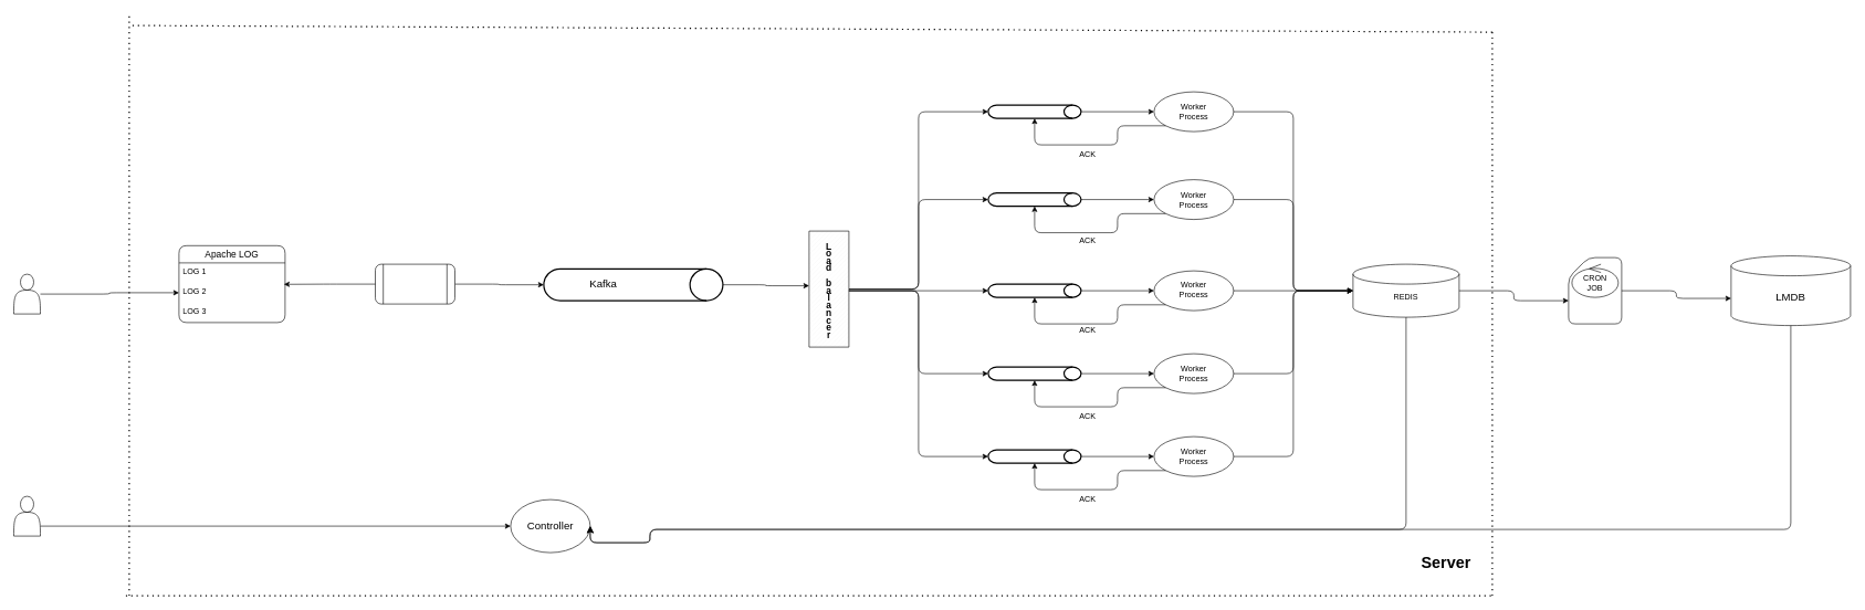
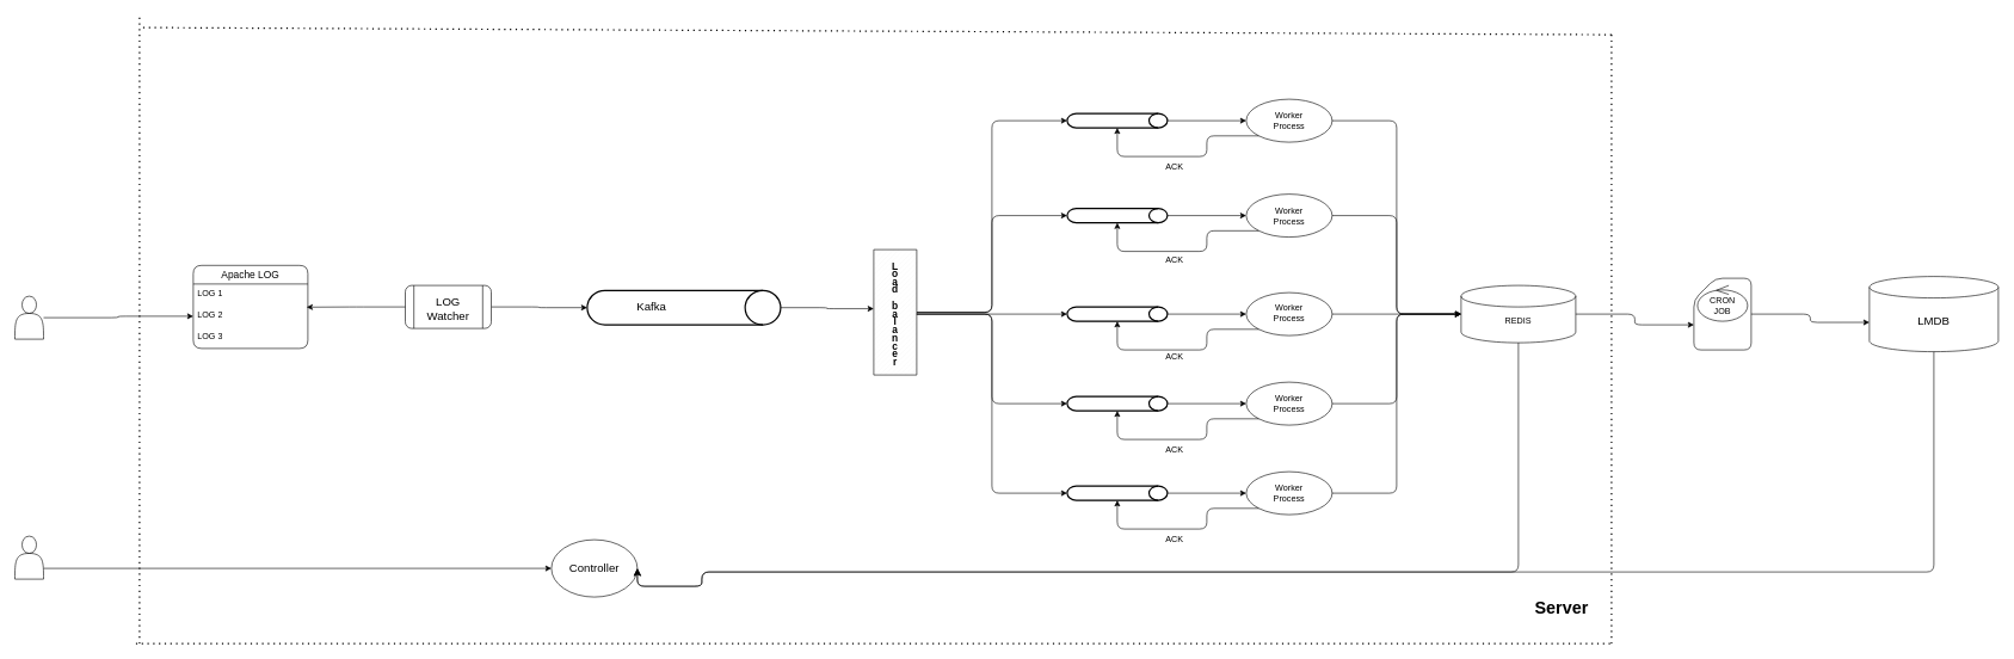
  <mxCell id="0" />
  <mxCell id="1" parent="0" />
  <mxCell id="2" style="edgeStyle=orthogonalEdgeStyle;rounded=1;orthogonalLoop=1;jettySize=auto;html=1;entryX=0;entryY=0.5;entryDx=0;entryDy=0;entryPerimeter=0;labelBackgroundColor=none;fontColor=default;" parent="1" source="4" target="15" edge="1"><mxGeometry relative="1" as="geometry" /></mxCell>
  <mxCell id="3" style="edgeStyle=orthogonalEdgeStyle;rounded=1;orthogonalLoop=1;jettySize=auto;html=1;entryX=0;entryY=0.5;entryDx=0;entryDy=0;entryPerimeter=0;labelBackgroundColor=none;fontColor=default;" parent="1" source="4" target="17" edge="1"><mxGeometry relative="1" as="geometry" /></mxCell>
  <mxCell id="4" value="" style="verticalLabelPosition=bottom;verticalAlign=top;html=1;shape=mxgraph.basic.patternFillRect;fillStyle=diag;step=5;fillStrokeWidth=0.2;fillStrokeColor=#dddddd;labelBackgroundColor=none;rounded=1;" parent="1" vertex="1"><mxGeometry x="1219" y="348" width="60" height="175" as="geometry" /></mxCell>
  <mxCell id="5" style="edgeStyle=orthogonalEdgeStyle;rounded=1;orthogonalLoop=1;jettySize=auto;html=1;entryX=0;entryY=0.5;entryDx=0;entryDy=0;entryPerimeter=0;labelBackgroundColor=none;fontColor=default;" parent="1" source="8" target="19" edge="1"><mxGeometry relative="1" as="geometry" /></mxCell>
  <mxCell id="6" style="edgeStyle=orthogonalEdgeStyle;rounded=1;orthogonalLoop=1;jettySize=auto;html=1;entryX=0;entryY=0.5;entryDx=0;entryDy=0;entryPerimeter=0;labelBackgroundColor=none;fontColor=default;" parent="1" source="8" target="21" edge="1"><mxGeometry relative="1" as="geometry" /></mxCell>
  <mxCell id="7" style="edgeStyle=orthogonalEdgeStyle;rounded=1;orthogonalLoop=1;jettySize=auto;html=1;entryX=0;entryY=0.5;entryDx=0;entryDy=0;entryPerimeter=0;labelBackgroundColor=none;fontColor=default;" parent="1" source="8" target="23" edge="1"><mxGeometry relative="1" as="geometry" /></mxCell>
  <mxCell id="8" value="&lt;p style=&quot;line-height: 80%; font-size: 14px;&quot;&gt;&lt;b&gt;L&lt;br&gt;o&lt;br&gt;a&lt;br&gt;d&lt;br&gt;&lt;br&gt;b&lt;br&gt;a&lt;br&gt;l&lt;br&gt;a&lt;br&gt;n&lt;br&gt;c&lt;br&gt;e&lt;br&gt;r&lt;/b&gt;&lt;/p&gt;" style="text;html=1;strokeColor=none;fillColor=none;align=center;verticalAlign=middle;whiteSpace=wrap;rounded=1;labelBackgroundColor=none;" parent="1" vertex="1"><mxGeometry x="1219" y="423" width="60" height="30" as="geometry" /></mxCell>
  <mxCell id="9" value="" style="ellipse;whiteSpace=wrap;html=1;labelBackgroundColor=none;rounded=1;" parent="1" vertex="1"><mxGeometry x="1739" y="138" width="120" height="60" as="geometry" /></mxCell>
  <mxCell id="10" value="" style="ellipse;whiteSpace=wrap;html=1;labelBackgroundColor=none;rounded=1;" parent="1" vertex="1"><mxGeometry x="1739" y="270.5" width="120" height="60" as="geometry" /></mxCell>
  <mxCell id="11" value="" style="ellipse;whiteSpace=wrap;html=1;labelBackgroundColor=none;rounded=1;" parent="1" vertex="1"><mxGeometry x="1739" y="408" width="120" height="60" as="geometry" /></mxCell>
  <mxCell id="12" value="" style="ellipse;whiteSpace=wrap;html=1;labelBackgroundColor=none;rounded=1;" parent="1" vertex="1"><mxGeometry x="1739" y="533" width="120" height="60" as="geometry" /></mxCell>
  <mxCell id="13" value="" style="ellipse;whiteSpace=wrap;html=1;labelBackgroundColor=none;rounded=1;" parent="1" vertex="1"><mxGeometry x="1739" y="658" width="120" height="60" as="geometry" /></mxCell>
  <mxCell id="14" style="edgeStyle=orthogonalEdgeStyle;rounded=1;orthogonalLoop=1;jettySize=auto;html=1;entryX=0;entryY=0.5;entryDx=0;entryDy=0;labelBackgroundColor=none;fontColor=default;" parent="1" source="15" target="9" edge="1"><mxGeometry relative="1" as="geometry" /></mxCell>
  <mxCell id="15" value="" style="strokeWidth=2;html=1;shape=mxgraph.flowchart.direct_data;whiteSpace=wrap;labelBackgroundColor=none;rounded=1;" parent="1" vertex="1"><mxGeometry x="1489" y="158" width="140" height="20" as="geometry" /></mxCell>
  <mxCell id="16" style="edgeStyle=orthogonalEdgeStyle;rounded=1;orthogonalLoop=1;jettySize=auto;html=1;entryX=0;entryY=0.5;entryDx=0;entryDy=0;labelBackgroundColor=none;fontColor=default;" parent="1" source="17" target="10" edge="1"><mxGeometry relative="1" as="geometry" /></mxCell>
  <mxCell id="17" value="" style="strokeWidth=2;html=1;shape=mxgraph.flowchart.direct_data;whiteSpace=wrap;labelBackgroundColor=none;rounded=1;" parent="1" vertex="1"><mxGeometry x="1489" y="290.5" width="140" height="20" as="geometry" /></mxCell>
  <mxCell id="18" style="edgeStyle=orthogonalEdgeStyle;rounded=1;orthogonalLoop=1;jettySize=auto;html=1;entryX=0;entryY=0.5;entryDx=0;entryDy=0;labelBackgroundColor=none;fontColor=default;" parent="1" source="19" target="11" edge="1"><mxGeometry relative="1" as="geometry" /></mxCell>
  <mxCell id="19" value="" style="strokeWidth=2;html=1;shape=mxgraph.flowchart.direct_data;whiteSpace=wrap;labelBackgroundColor=none;rounded=1;" parent="1" vertex="1"><mxGeometry x="1489" y="428" width="140" height="20" as="geometry" /></mxCell>
  <mxCell id="20" style="edgeStyle=orthogonalEdgeStyle;rounded=1;orthogonalLoop=1;jettySize=auto;html=1;entryX=0;entryY=0.5;entryDx=0;entryDy=0;labelBackgroundColor=none;fontColor=default;" parent="1" source="21" target="12" edge="1"><mxGeometry relative="1" as="geometry" /></mxCell>
  <mxCell id="21" value="" style="strokeWidth=2;html=1;shape=mxgraph.flowchart.direct_data;whiteSpace=wrap;labelBackgroundColor=none;rounded=1;" parent="1" vertex="1"><mxGeometry x="1489" y="553" width="140" height="20" as="geometry" /></mxCell>
  <mxCell id="22" style="edgeStyle=orthogonalEdgeStyle;rounded=1;orthogonalLoop=1;jettySize=auto;html=1;entryX=0;entryY=0.5;entryDx=0;entryDy=0;labelBackgroundColor=none;fontColor=default;" parent="1" source="23" target="13" edge="1"><mxGeometry relative="1" as="geometry" /></mxCell>
  <mxCell id="23" value="" style="strokeWidth=2;html=1;shape=mxgraph.flowchart.direct_data;whiteSpace=wrap;labelBackgroundColor=none;rounded=1;" parent="1" vertex="1"><mxGeometry x="1489" y="678" width="140" height="20" as="geometry" /></mxCell>
  <mxCell id="24" value="Worker&lt;br&gt;Process" style="text;html=1;strokeColor=none;fillColor=none;align=center;verticalAlign=middle;whiteSpace=wrap;rounded=1;labelBackgroundColor=none;" parent="1" vertex="1"><mxGeometry x="1769" y="153" width="60" height="30" as="geometry" /></mxCell>
  <mxCell id="25" value="Worker&lt;br&gt;Process" style="text;html=1;strokeColor=none;fillColor=none;align=center;verticalAlign=middle;whiteSpace=wrap;rounded=1;labelBackgroundColor=none;" parent="1" vertex="1"><mxGeometry x="1769" y="285.5" width="60" height="30" as="geometry" /></mxCell>
  <mxCell id="26" value="Worker&lt;br&gt;Process" style="text;html=1;strokeColor=none;fillColor=none;align=center;verticalAlign=middle;whiteSpace=wrap;rounded=1;labelBackgroundColor=none;" parent="1" vertex="1"><mxGeometry x="1769" y="420.5" width="60" height="30" as="geometry" /></mxCell>
  <mxCell id="27" value="Worker&lt;br&gt;Process" style="text;html=1;strokeColor=none;fillColor=none;align=center;verticalAlign=middle;whiteSpace=wrap;rounded=1;labelBackgroundColor=none;" parent="1" vertex="1"><mxGeometry x="1769" y="548" width="60" height="30" as="geometry" /></mxCell>
  <mxCell id="28" value="Worker&lt;br&gt;Process" style="text;html=1;strokeColor=none;fillColor=none;align=center;verticalAlign=middle;whiteSpace=wrap;rounded=1;labelBackgroundColor=none;" parent="1" vertex="1"><mxGeometry x="1769" y="673" width="60" height="30" as="geometry" /></mxCell>
  <mxCell id="29" value="" style="shape=cylinder3;whiteSpace=wrap;html=1;boundedLbl=1;backgroundOutline=1;size=15;labelBackgroundColor=none;rounded=1;" parent="1" vertex="1"><mxGeometry x="2039" y="398" width="160" height="80" as="geometry" /></mxCell>
  <mxCell id="30" style="edgeStyle=orthogonalEdgeStyle;rounded=1;orthogonalLoop=1;jettySize=auto;html=1;entryX=0;entryY=0.5;entryDx=0;entryDy=0;entryPerimeter=0;labelBackgroundColor=none;fontColor=default;" parent="1" source="9" target="29" edge="1"><mxGeometry relative="1" as="geometry" /></mxCell>
  <mxCell id="31" style="edgeStyle=orthogonalEdgeStyle;rounded=1;orthogonalLoop=1;jettySize=auto;html=1;entryX=0;entryY=0.5;entryDx=0;entryDy=0;entryPerimeter=0;labelBackgroundColor=none;fontColor=default;" parent="1" source="10" target="29" edge="1"><mxGeometry relative="1" as="geometry" /></mxCell>
  <mxCell id="32" style="edgeStyle=orthogonalEdgeStyle;rounded=1;orthogonalLoop=1;jettySize=auto;html=1;entryX=0;entryY=0.5;entryDx=0;entryDy=0;entryPerimeter=0;labelBackgroundColor=none;fontColor=default;" parent="1" source="11" target="29" edge="1"><mxGeometry relative="1" as="geometry" /></mxCell>
  <mxCell id="33" style="edgeStyle=orthogonalEdgeStyle;rounded=1;orthogonalLoop=1;jettySize=auto;html=1;entryX=0;entryY=0.5;entryDx=0;entryDy=0;entryPerimeter=0;labelBackgroundColor=none;fontColor=default;" parent="1" source="12" target="29" edge="1"><mxGeometry relative="1" as="geometry" /></mxCell>
  <mxCell id="34" style="edgeStyle=orthogonalEdgeStyle;rounded=1;orthogonalLoop=1;jettySize=auto;html=1;entryX=0;entryY=0.5;entryDx=0;entryDy=0;entryPerimeter=0;labelBackgroundColor=none;fontColor=default;" parent="1" source="13" target="29" edge="1"><mxGeometry relative="1" as="geometry" /></mxCell>
  <mxCell id="35" value="REDIS" style="text;html=1;strokeColor=none;fillColor=none;align=center;verticalAlign=middle;whiteSpace=wrap;rounded=1;labelBackgroundColor=none;" parent="1" vertex="1"><mxGeometry x="2089" y="433" width="60" height="30" as="geometry" /></mxCell>
  <mxCell id="36" value="" style="endArrow=none;dashed=1;html=1;dashPattern=1 3;strokeWidth=2;rounded=1;labelBackgroundColor=none;fontColor=default;" parent="1" edge="1"><mxGeometry width="50" height="50" relative="1" as="geometry"><mxPoint x="199" y="38" as="sourcePoint" /><mxPoint x="2249" y="48" as="targetPoint" /></mxGeometry></mxCell>
  <mxCell id="37" value="" style="endArrow=none;dashed=1;html=1;dashPattern=1 3;strokeWidth=2;rounded=1;labelBackgroundColor=none;fontColor=default;" parent="1" edge="1"><mxGeometry width="50" height="50" relative="1" as="geometry"><mxPoint x="194" y="898" as="sourcePoint" /><mxPoint x="194" y="20" as="targetPoint" /></mxGeometry></mxCell>
  <mxCell id="38" value="" style="endArrow=none;dashed=1;html=1;dashPattern=1 3;strokeWidth=2;rounded=1;labelBackgroundColor=none;fontColor=default;" parent="1" edge="1"><mxGeometry width="50" height="50" relative="1" as="geometry"><mxPoint x="2249" y="898" as="sourcePoint" /><mxPoint x="2249" y="48" as="targetPoint" /></mxGeometry></mxCell>
  <mxCell id="39" value="" style="endArrow=none;dashed=1;html=1;dashPattern=1 3;strokeWidth=2;rounded=1;labelBackgroundColor=none;fontColor=default;" parent="1" edge="1"><mxGeometry width="50" height="50" relative="1" as="geometry"><mxPoint x="189" y="898" as="sourcePoint" /><mxPoint x="2249" y="898" as="targetPoint" /></mxGeometry></mxCell>
  <mxCell id="40" value="" style="shape=cylinder3;whiteSpace=wrap;html=1;boundedLbl=1;backgroundOutline=1;size=15;labelBackgroundColor=none;rounded=1;" parent="1" vertex="1"><mxGeometry x="2609" y="385.5" width="180" height="105" as="geometry" /></mxCell>
  <mxCell id="41" value="LMDB" style="text;html=1;strokeColor=none;fillColor=none;align=center;verticalAlign=middle;whiteSpace=wrap;rounded=1;labelBackgroundColor=none;fontSize=16;" parent="1" vertex="1"><mxGeometry x="2669" y="433" width="60" height="30" as="geometry" /></mxCell>
  <mxCell id="42" value="" style="shape=card;whiteSpace=wrap;html=1;labelBackgroundColor=none;rounded=1;" parent="1" vertex="1"><mxGeometry x="2364" y="388" width="80" height="100" as="geometry" /></mxCell>
  <mxCell id="43" value="Server" style="text;strokeColor=none;fillColor=none;html=1;fontSize=24;fontStyle=1;verticalAlign=middle;align=center;labelBackgroundColor=none;rounded=1;" parent="1" vertex="1"><mxGeometry x="2129" y="828" width="100" height="40" as="geometry" /></mxCell>
  <mxCell id="44" value="CRON&lt;br&gt;JOB" style="ellipse;shape=umlControl;whiteSpace=wrap;html=1;labelBackgroundColor=none;rounded=1;" parent="1" vertex="1"><mxGeometry x="2369" y="398" width="70" height="50" as="geometry" /></mxCell>
  <mxCell id="45" style="edgeStyle=orthogonalEdgeStyle;rounded=1;orthogonalLoop=1;jettySize=auto;html=1;entryX=0;entryY=0;entryDx=0;entryDy=65;entryPerimeter=0;labelBackgroundColor=none;fontColor=default;" parent="1" source="29" target="42" edge="1"><mxGeometry relative="1" as="geometry" /></mxCell>
  <mxCell id="46" style="edgeStyle=orthogonalEdgeStyle;rounded=1;orthogonalLoop=1;jettySize=auto;html=1;entryX=0;entryY=0.61;entryDx=0;entryDy=0;entryPerimeter=0;labelBackgroundColor=none;fontColor=default;" parent="1" source="42" target="40" edge="1"><mxGeometry relative="1" as="geometry" /></mxCell>
  <mxCell id="47" style="edgeStyle=orthogonalEdgeStyle;rounded=1;orthogonalLoop=1;jettySize=auto;html=1;exitX=0;exitY=1;exitDx=0;exitDy=0;entryX=0.5;entryY=1;entryDx=0;entryDy=0;entryPerimeter=0;labelBackgroundColor=none;fontColor=default;" parent="1" source="9" target="15" edge="1"><mxGeometry relative="1" as="geometry" /></mxCell>
  <mxCell id="48" style="edgeStyle=orthogonalEdgeStyle;rounded=1;orthogonalLoop=1;jettySize=auto;html=1;exitX=0;exitY=1;exitDx=0;exitDy=0;entryX=0.5;entryY=1;entryDx=0;entryDy=0;entryPerimeter=0;labelBackgroundColor=none;fontColor=default;" parent="1" source="10" target="17" edge="1"><mxGeometry relative="1" as="geometry" /></mxCell>
  <mxCell id="49" style="edgeStyle=orthogonalEdgeStyle;rounded=1;orthogonalLoop=1;jettySize=auto;html=1;exitX=0;exitY=1;exitDx=0;exitDy=0;entryX=0.5;entryY=1;entryDx=0;entryDy=0;entryPerimeter=0;labelBackgroundColor=none;fontColor=default;" parent="1" source="11" target="19" edge="1"><mxGeometry relative="1" as="geometry" /></mxCell>
  <mxCell id="50" style="edgeStyle=orthogonalEdgeStyle;rounded=1;orthogonalLoop=1;jettySize=auto;html=1;exitX=0;exitY=1;exitDx=0;exitDy=0;entryX=0.5;entryY=1;entryDx=0;entryDy=0;entryPerimeter=0;labelBackgroundColor=none;fontColor=default;" parent="1" source="12" target="21" edge="1"><mxGeometry relative="1" as="geometry" /></mxCell>
  <mxCell id="51" style="edgeStyle=orthogonalEdgeStyle;rounded=1;orthogonalLoop=1;jettySize=auto;html=1;exitX=0;exitY=1;exitDx=0;exitDy=0;entryX=0.5;entryY=1;entryDx=0;entryDy=0;entryPerimeter=0;labelBackgroundColor=none;fontColor=default;" parent="1" source="13" target="23" edge="1"><mxGeometry relative="1" as="geometry" /></mxCell>
  <mxCell id="52" value="ACK" style="text;html=1;strokeColor=none;fillColor=none;align=center;verticalAlign=middle;whiteSpace=wrap;rounded=1;labelBackgroundColor=none;" parent="1" vertex="1"><mxGeometry x="1609" y="218" width="60" height="30" as="geometry" /></mxCell>
  <mxCell id="53" value="ACK" style="text;html=1;strokeColor=none;fillColor=none;align=center;verticalAlign=middle;whiteSpace=wrap;rounded=1;labelBackgroundColor=none;" parent="1" vertex="1"><mxGeometry x="1609" y="348" width="60" height="30" as="geometry" /></mxCell>
  <mxCell id="54" value="ACK" style="text;html=1;strokeColor=none;fillColor=none;align=center;verticalAlign=middle;whiteSpace=wrap;rounded=1;labelBackgroundColor=none;" parent="1" vertex="1"><mxGeometry x="1609" y="483" width="60" height="30" as="geometry" /></mxCell>
  <mxCell id="55" value="ACK" style="text;html=1;strokeColor=none;fillColor=none;align=center;verticalAlign=middle;whiteSpace=wrap;rounded=1;labelBackgroundColor=none;" parent="1" vertex="1"><mxGeometry x="1609" y="613" width="60" height="30" as="geometry" /></mxCell>
  <mxCell id="56" value="ACK" style="text;html=1;strokeColor=none;fillColor=none;align=center;verticalAlign=middle;whiteSpace=wrap;rounded=1;labelBackgroundColor=none;" parent="1" vertex="1"><mxGeometry x="1609" y="738" width="60" height="30" as="geometry" /></mxCell>
  <mxCell id="57" value="" style="ellipse;whiteSpace=wrap;html=1;labelBackgroundColor=none;rounded=1;" parent="1" vertex="1"><mxGeometry x="769" y="753" width="120" height="80" as="geometry" /></mxCell>
  <mxCell id="58" style="edgeStyle=orthogonalEdgeStyle;rounded=1;orthogonalLoop=1;jettySize=auto;html=1;entryX=0;entryY=0.5;entryDx=0;entryDy=0;exitX=1;exitY=0.75;exitDx=0;exitDy=0;labelBackgroundColor=none;fontColor=default;" parent="1" source="64" target="57" edge="1"><mxGeometry relative="1" as="geometry"><mxPoint x="989" y="568" as="sourcePoint" /></mxGeometry></mxCell>
  <mxCell id="59" value="Controller" style="text;html=1;strokeColor=none;fillColor=none;align=center;verticalAlign=middle;whiteSpace=wrap;rounded=1;labelBackgroundColor=none;fontSize=16;" parent="1" vertex="1"><mxGeometry x="799" y="778" width="60" height="30" as="geometry" /></mxCell>
  <mxCell id="60" value="" style="edgeStyle=segmentEdgeStyle;endArrow=classic;html=1;curved=0;rounded=1;endSize=8;startSize=8;exitX=0.5;exitY=1;exitDx=0;exitDy=0;entryX=1;entryY=0.5;entryDx=0;entryDy=0;exitPerimeter=0;labelBackgroundColor=none;fontColor=default;" parent="1" source="29" target="57" edge="1"><mxGeometry width="50" height="50" relative="1" as="geometry"><mxPoint x="1999" y="568" as="sourcePoint" /><mxPoint x="1949" y="618" as="targetPoint" /><Array as="points"><mxPoint x="2119" y="798" /><mxPoint x="979" y="798" /><mxPoint x="979" y="818" /></Array></mxGeometry></mxCell>
  <mxCell id="61" value="" style="edgeStyle=segmentEdgeStyle;endArrow=classic;html=1;curved=0;rounded=1;endSize=8;startSize=8;exitX=0.5;exitY=1;exitDx=0;exitDy=0;exitPerimeter=0;labelBackgroundColor=none;fontColor=default;entryX=1;entryY=0.5;entryDx=0;entryDy=0;" parent="1" source="40" target="57" edge="1"><mxGeometry width="50" height="50" relative="1" as="geometry"><mxPoint x="2189" y="618" as="sourcePoint" /><mxPoint x="1069" y="828" as="targetPoint" /><Array as="points"><mxPoint x="2699" y="798" /><mxPoint x="979" y="798" /><mxPoint x="979" y="818" /></Array></mxGeometry></mxCell>
  <mxCell id="62" style="edgeStyle=orthogonalEdgeStyle;rounded=1;orthogonalLoop=1;jettySize=auto;html=1;" parent="1" source="63" target="67" edge="1"><mxGeometry relative="1" as="geometry" /></mxCell>
  <mxCell id="63" value="" style="shape=actor;whiteSpace=wrap;html=1;labelBackgroundColor=none;rounded=1;" parent="1" vertex="1"><mxGeometry x="20" y="413" width="40" height="60" as="geometry" /></mxCell>
  <mxCell id="64" value="" style="shape=actor;whiteSpace=wrap;html=1;labelBackgroundColor=none;rounded=1;" parent="1" vertex="1"><mxGeometry x="20" y="748" width="40" height="60" as="geometry" /></mxCell>
  <mxCell id="65" value="Apache LOG" style="swimlane;fontStyle=0;childLayout=stackLayout;horizontal=1;startSize=26;horizontalStack=0;resizeParent=1;resizeParentMax=0;resizeLast=0;collapsible=1;marginBottom=0;align=center;fontSize=14;rounded=1;" parent="1" vertex="1"><mxGeometry x="269" y="370" width="160" height="116" as="geometry" /></mxCell>
  <mxCell id="66" value="LOG 1" style="text;strokeColor=none;fillColor=none;spacingLeft=4;spacingRight=4;overflow=hidden;rotatable=0;points=[[0,0.5],[1,0.5]];portConstraint=eastwest;fontSize=12;whiteSpace=wrap;html=1;" parent="65" vertex="1"><mxGeometry y="26" width="160" height="30" as="geometry" /></mxCell>
  <mxCell id="67" value="LOG 2" style="text;strokeColor=none;fillColor=none;spacingLeft=4;spacingRight=4;overflow=hidden;rotatable=0;points=[[0,0.5],[1,0.5]];portConstraint=eastwest;fontSize=12;whiteSpace=wrap;html=1;" parent="65" vertex="1"><mxGeometry y="56" width="160" height="30" as="geometry" /></mxCell>
  <mxCell id="68" value="LOG 3" style="text;strokeColor=none;fillColor=none;spacingLeft=4;spacingRight=4;overflow=hidden;rotatable=0;points=[[0,0.5],[1,0.5]];portConstraint=eastwest;fontSize=12;whiteSpace=wrap;html=1;" parent="65" vertex="1"><mxGeometry y="86" width="160" height="30" as="geometry" /></mxCell>
  <mxCell id="69" style="edgeStyle=orthogonalEdgeStyle;rounded=1;orthogonalLoop=1;jettySize=auto;html=1;" parent="1" source="70" target="74" edge="1"><mxGeometry relative="1" as="geometry" /></mxCell>
  <mxCell id="70" value="" style="shape=process;whiteSpace=wrap;html=1;backgroundOutline=1;rounded=1;" parent="1" vertex="1"><mxGeometry x="565" y="398" width="120" height="60" as="geometry" /></mxCell>
  <mxCell id="71" style="edgeStyle=orthogonalEdgeStyle;rounded=1;orthogonalLoop=1;jettySize=auto;html=1;entryX=0.989;entryY=0.077;entryDx=0;entryDy=0;entryPerimeter=0;" parent="1" source="70" target="67" edge="1"><mxGeometry relative="1" as="geometry" /></mxCell>
+ <mxCell id="72" value="LOG&lt;br style=&quot;font-size: 16px;&quot;&gt;Watcher" style="text;html=1;strokeColor=none;fillColor=none;align=center;verticalAlign=middle;whiteSpace=wrap;rounded=0;fontSize=16;" parent="1" vertex="1"><mxGeometry x="595" y="415" width="60" height="30" as="geometry" /></mxCell>
  <mxCell id="73" style="edgeStyle=orthogonalEdgeStyle;rounded=1;orthogonalLoop=1;jettySize=auto;html=1;entryX=0;entryY=0.25;entryDx=0;entryDy=0;" parent="1" source="74" target="8" edge="1"><mxGeometry relative="1" as="geometry" /></mxCell>
  <mxCell id="74" value="" style="strokeWidth=2;html=1;shape=mxgraph.flowchart.direct_data;whiteSpace=wrap;rounded=1;" parent="1" vertex="1"><mxGeometry x="819" y="405" width="270" height="48" as="geometry" /></mxCell>
  <mxCell id="75" value="Kafka" style="text;html=1;strokeColor=none;fillColor=none;align=center;verticalAlign=middle;whiteSpace=wrap;rounded=0;fontSize=16;" parent="1" vertex="1"><mxGeometry x="879" y="413" width="60" height="30" as="geometry" /></mxCell>
